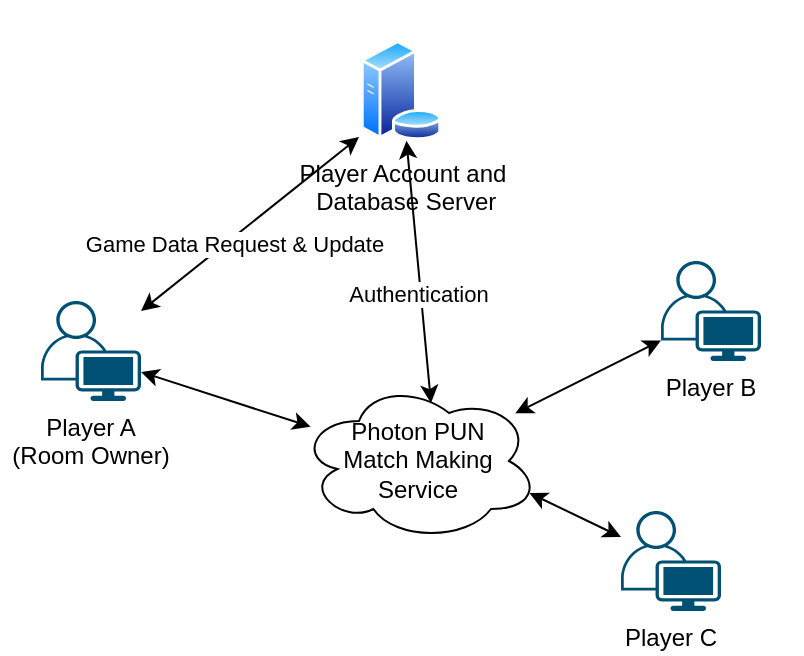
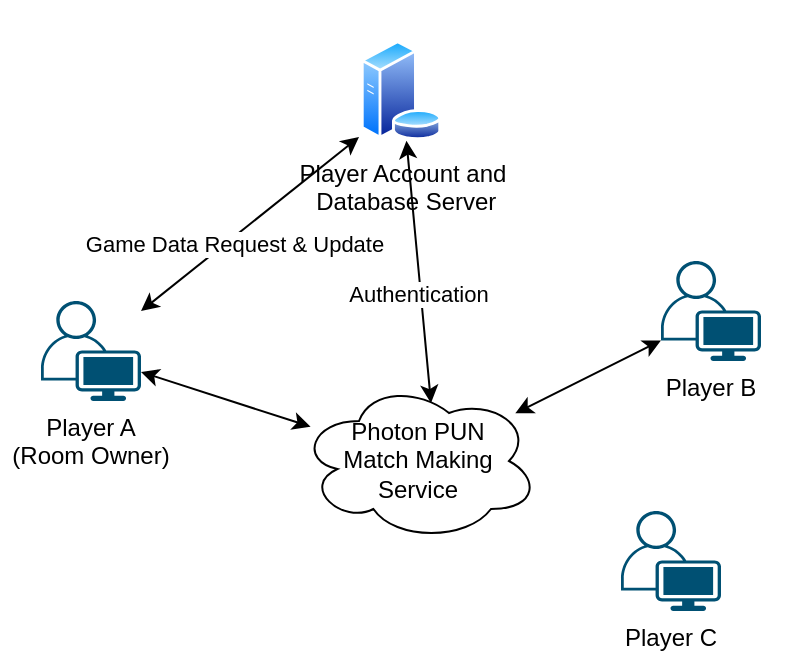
  <mxCell id="0" />
  <mxCell id="1" parent="0" />
  <mxCell id="2" value="Photon PUN&lt;br&gt;Match Making&lt;br&gt;Service" style="ellipse;shape=cloud;whiteSpace=wrap;html=1;" vertex="1" parent="1"><mxGeometry x="149" y="190" width="120" height="80" as="geometry" /></mxCell>
  <mxCell id="3" value="Player B" style="points=[[0.35,0,0],[0.98,0.51,0],[1,0.71,0],[0.67,1,0],[0,0.795,0],[0,0.65,0]];verticalLabelPosition=bottom;sketch=0;html=1;verticalAlign=top;aspect=fixed;align=center;pointerEvents=1;shape=mxgraph.cisco19.user;fillColor=#005073;strokeColor=none;" vertex="1" parent="1"><mxGeometry x="330" y="130" width="50" height="50" as="geometry" /></mxCell>
  <mxCell id="4" value="Player A&lt;br&gt;(Room Owner)" style="points=[[0.35,0,0],[0.98,0.51,0],[1,0.71,0],[0.67,1,0],[0,0.795,0],[0,0.65,0]];verticalLabelPosition=bottom;sketch=0;html=1;verticalAlign=top;aspect=fixed;align=center;pointerEvents=1;shape=mxgraph.cisco19.user;fillColor=#005073;strokeColor=none;" vertex="1" parent="1"><mxGeometry x="20" y="150" width="50" height="50" as="geometry" /></mxCell>
  <mxCell id="5" value="Player C" style="points=[[0.35,0,0],[0.98,0.51,0],[1,0.71,0],[0.67,1,0],[0,0.795,0],[0,0.65,0]];verticalLabelPosition=bottom;sketch=0;html=1;verticalAlign=top;aspect=fixed;align=center;pointerEvents=1;shape=mxgraph.cisco19.user;fillColor=#005073;strokeColor=none;" vertex="1" parent="1"><mxGeometry x="310" y="255" width="50" height="50" as="geometry" /></mxCell>
  <mxCell id="6" value="Player Account and&lt;br&gt;&amp;nbsp;Database Server" style="aspect=fixed;perimeter=ellipsePerimeter;html=1;align=center;shadow=0;dashed=0;spacingTop=3;image;image=img/lib/active_directory/database_server.svg;" vertex="1" parent="1"><mxGeometry x="180" y="20" width="41" height="50" as="geometry" /></mxCell>
  <mxCell id="7" value="" style="endArrow=classic;startArrow=classic;html=1;rounded=0;exitX=1;exitY=0.71;exitDx=0;exitDy=0;exitPerimeter=0;" edge="1" parent="1" source="4" target="2"><mxGeometry width="50" height="50" relative="1" as="geometry"><mxPoint x="190" y="120" as="sourcePoint" /><mxPoint x="240" y="70" as="targetPoint" /></mxGeometry></mxCell>
  <mxCell id="8" value="" style="endArrow=classic;startArrow=classic;html=1;rounded=0;exitX=0;exitY=0.795;exitDx=0;exitDy=0;exitPerimeter=0;" edge="1" parent="1" source="3" target="2"><mxGeometry width="50" height="50" relative="1" as="geometry"><mxPoint x="490" y="170" as="sourcePoint" /><mxPoint x="163.512" y="186.516" as="targetPoint" /></mxGeometry></mxCell>
- <mxCell id="9" value="" style="endArrow=classic;startArrow=classic;html=1;rounded=0;entryX=0.96;entryY=0.7;entryDx=0;entryDy=0;entryPerimeter=0;" edge="1" parent="1" source="5" target="2"><mxGeometry width="50" height="50" relative="1" as="geometry"><mxPoint x="-20" y="195.5" as="sourcePoint" /><mxPoint x="160.019" y="199" as="targetPoint" /></mxGeometry></mxCell>
  <mxCell id="10" value="" style="endArrow=classic;startArrow=classic;html=1;rounded=0;exitX=0.55;exitY=0.138;exitDx=0;exitDy=0;exitPerimeter=0;" edge="1" parent="1" source="2" target="6"><mxGeometry width="50" height="50" relative="1" as="geometry"><mxPoint x="440" y="190" as="sourcePoint" /><mxPoint x="200" y="60" as="targetPoint" /></mxGeometry></mxCell>
  <mxCell id="11" value="Authentication" style="edgeLabel;html=1;align=center;verticalAlign=middle;resizable=0;points=[];" vertex="1" connectable="0" parent="10"><mxGeometry x="-0.16" y="2" relative="1" as="geometry"><mxPoint x="1" as="offset" /></mxGeometry></mxCell>
  <mxCell id="12" value="" style="endArrow=classic;startArrow=classic;html=1;rounded=0;entryX=-0.024;entryY=0.96;entryDx=0;entryDy=0;entryPerimeter=0;" edge="1" parent="1" source="4" target="6"><mxGeometry width="50" height="50" relative="1" as="geometry"><mxPoint x="440" y="200" as="sourcePoint" /><mxPoint x="490" y="140" as="targetPoint" /></mxGeometry></mxCell>
  <mxCell id="13" value="Game Data Request &amp;amp; Update" style="edgeLabel;html=1;align=center;verticalAlign=middle;resizable=0;points=[];" vertex="1" connectable="0" parent="12"><mxGeometry x="-0.164" y="-4" relative="1" as="geometry"><mxPoint x="-1" as="offset" /></mxGeometry></mxCell>
